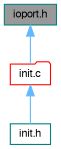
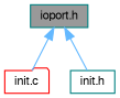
  digraph {
    node [color=teal fillcolor=white fontname=FreeSans fontsize=10 shape=box style=filled]
    edge [color=steelblue1 dir=back fontname=FreeSans fontsize=10 labelfontname=FreeSans labelfontsize=10 style=solid]
    n1 [fillcolor=grey60 fontcolor=black height=0.2 label="ioport.h" width=0.4]
    n2 [color=red height=0.2 label="init.c" shape=folder width=0.4]
    n3 [height=0.2 label="init.h" width=0.4]
    n1 -> n2
-   n2 -> n3
+   n1 -> n3
  }
